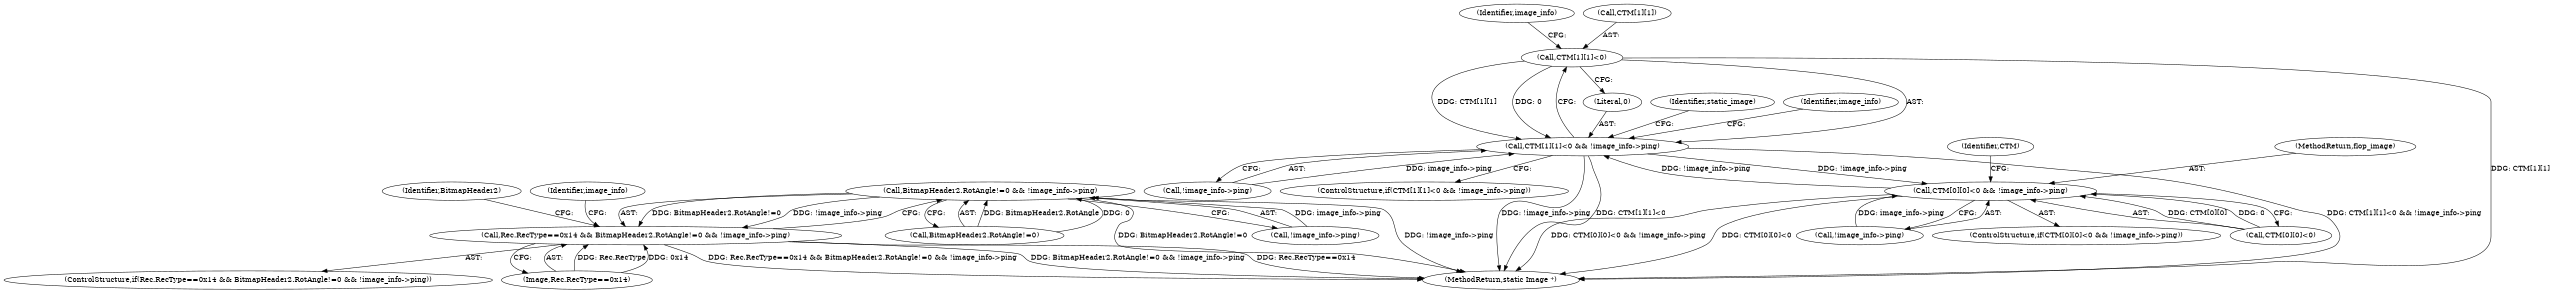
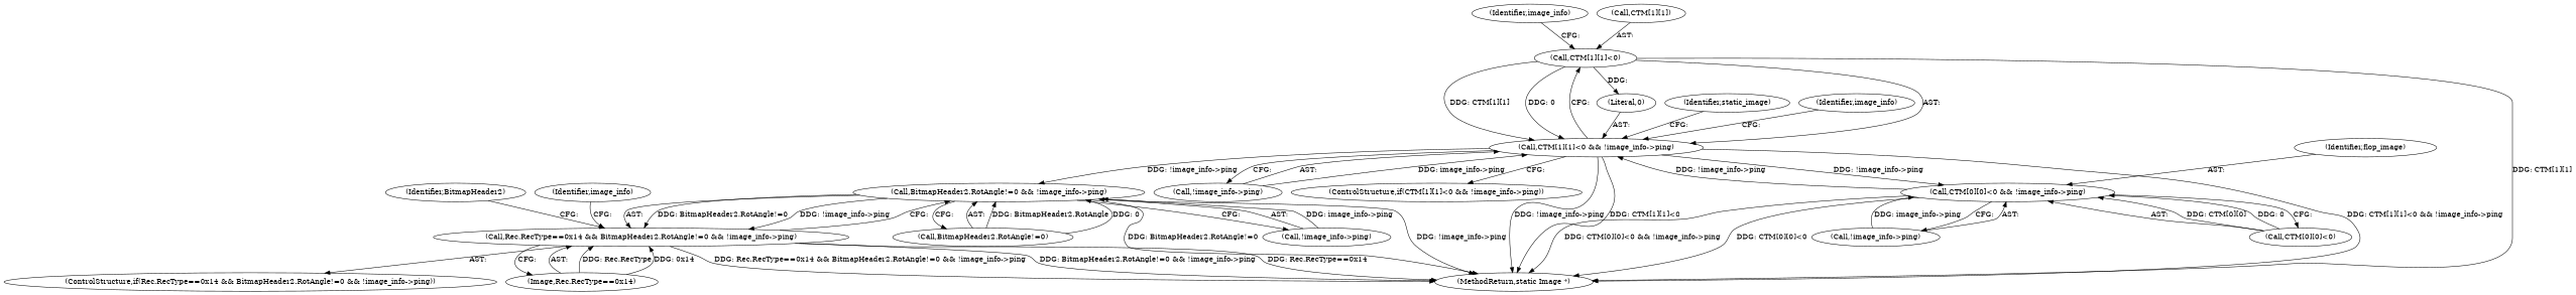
  digraph {
    n1 [label="(Call,CTM[1][1]<0)"]
    n2 [label="(Call,CTM[1][1]<0 && !image_info->ping)"]
    n3 [label="(Literal,0)"]
    n4 [label="(MethodReturn,static Image *)"]
    n5 [label="(Call,BitmapHeader2.RotAngle!=0 && !image_info->ping)"]
    n6 [label="(Call,CTM[0][0]<0 && !image_info->ping)"]
    n7 [label="(Call,!image_info->ping)"]
    n8 [label="(ControlStructure,if(CTM[1][1]<0 && !image_info->ping))"]
    n9 [label="(Call,Rec.RecType==0x14 && BitmapHeader2.RotAngle!=0 && !image_info->ping)"]
    n10 [label="(Call,!image_info->ping)"]
    n11 [label="(Call,BitmapHeader2.RotAngle!=0)"]
    n12 [label="(Call,!image_info->ping)"]
-   n13 [label="(ControlStructure,if(CTM[0][0]<0 && !image_info->ping))"]
    n14 [label="(Call,CTM[0][0]<0)"]
    n15 [label="(ControlStructure,if(Rec.RecType==0x14 && BitmapHeader2.RotAngle!=0 && !image_info->ping))"]
    n16 [label="(Image,Rec.RecType==0x14)"]
    n17 [label="(Identifier,static_image)"]
    n18 [label="(Identifier,BitmapHeader2)"]
    n19 [label="(Identifier,image_info)"]
-   n20 [label="(Identifier,CTM)"]
    n21 [label="(Identifier,image_info)"]
    n22 [label="(Call,CTM[1][1])"]
    n23 [label="(Identifier,image_info)"]
-   n24 [label="(MethodReturn,flop_image)"]
+   n24 [label="(Identifier,flop_image)"]
    n1 -> n2 [label="AST: "]
    n1 -> n2 [label="DDG: CTM[1][1]"]
    n1 -> n2 [label="DDG: 0"]
-   n1 -> n3 [label="CFG: "]
+   n1 -> n3 [label="DDG: "]
    n1 -> n4 [label="DDG: CTM[1][1]"]
    n2 -> n1 [label="CFG: "]
    n2 -> n4 [label="DDG: !image_info->ping"]
    n2 -> n4 [label="DDG: CTM[1][1]<0"]
    n2 -> n4 [label="DDG: CTM[1][1]<0 && !image_info->ping"]
+   n2 -> n5 [label="DDG: !image_info->ping"]
    n2 -> n6 [label="DDG: !image_info->ping"]
    n2 -> n7 [label="CFG: "]
    n2 -> n8 [label="CFG: "]
    n3 -> n2 [label="AST: "]
    n5 -> n4 [label="DDG: !image_info->ping"]
    n5 -> n4 [label="DDG: BitmapHeader2.RotAngle!=0"]
    n5 -> n9 [label="AST: "]
    n5 -> n9 [label="DDG: BitmapHeader2.RotAngle!=0"]
    n5 -> n9 [label="DDG: !image_info->ping"]
    n5 -> n10 [label="CFG: "]
    n5 -> n11 [label="CFG: "]
    n6 -> n2 [label="DDG: !image_info->ping"]
    n6 -> n4 [label="DDG: CTM[0][0]<0 && !image_info->ping"]
    n6 -> n4 [label="DDG: CTM[0][0]<0"]
    n6 -> n12 [label="CFG: "]
-   n6 -> n13 [label="AST: "]
    n6 -> n14 [label="CFG: "]
    n7 -> n2 [label="AST: "]
    n7 -> n2 [label="DDG: image_info->ping"]
    n9 -> n4 [label="DDG: BitmapHeader2.RotAngle!=0 && !image_info->ping"]
    n9 -> n4 [label="DDG: Rec.RecType==0x14"]
    n9 -> n4 [label="DDG: Rec.RecType==0x14 && BitmapHeader2.RotAngle!=0 && !image_info->ping"]
    n9 -> n5 [label="CFG: "]
    n9 -> n15 [label="AST: "]
    n9 -> n16 [label="CFG: "]
    n10 -> n5 [label="AST: "]
    n10 -> n5 [label="DDG: image_info->ping"]
    n11 -> n5 [label="AST: "]
    n11 -> n5 [label="DDG: BitmapHeader2.RotAngle"]
    n11 -> n5 [label="DDG: 0"]
    n12 -> n6 [label="AST: "]
    n12 -> n6 [label="DDG: image_info->ping"]
    n14 -> n6 [label="AST: "]
    n14 -> n6 [label="DDG: CTM[0][0]"]
    n14 -> n6 [label="DDG: 0"]
    n16 -> n9 [label="AST: "]
    n16 -> n9 [label="DDG: Rec.RecType"]
    n16 -> n9 [label="DDG: 0x14"]
    n17 -> n2 [label="CFG: "]
    n18 -> n9 [label="CFG: "]
    n19 -> n2 [label="CFG: "]
-   n20 -> n6 [label="CFG: "]
    n21 -> n1 [label="CFG: "]
    n22 -> n1 [label="AST: "]
    n23 -> n9 [label="CFG: "]
    n24 -> n6 [label="AST: "]
  }
